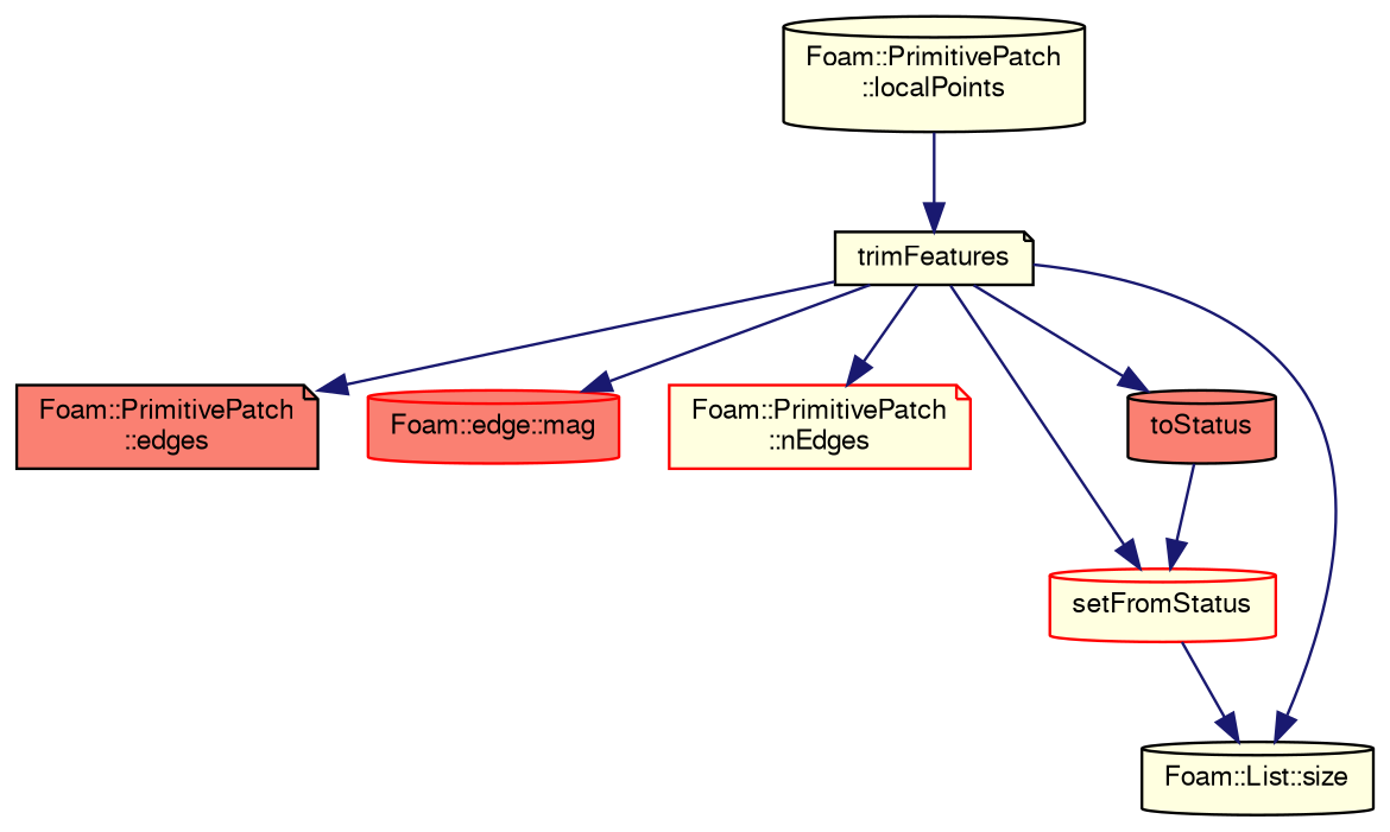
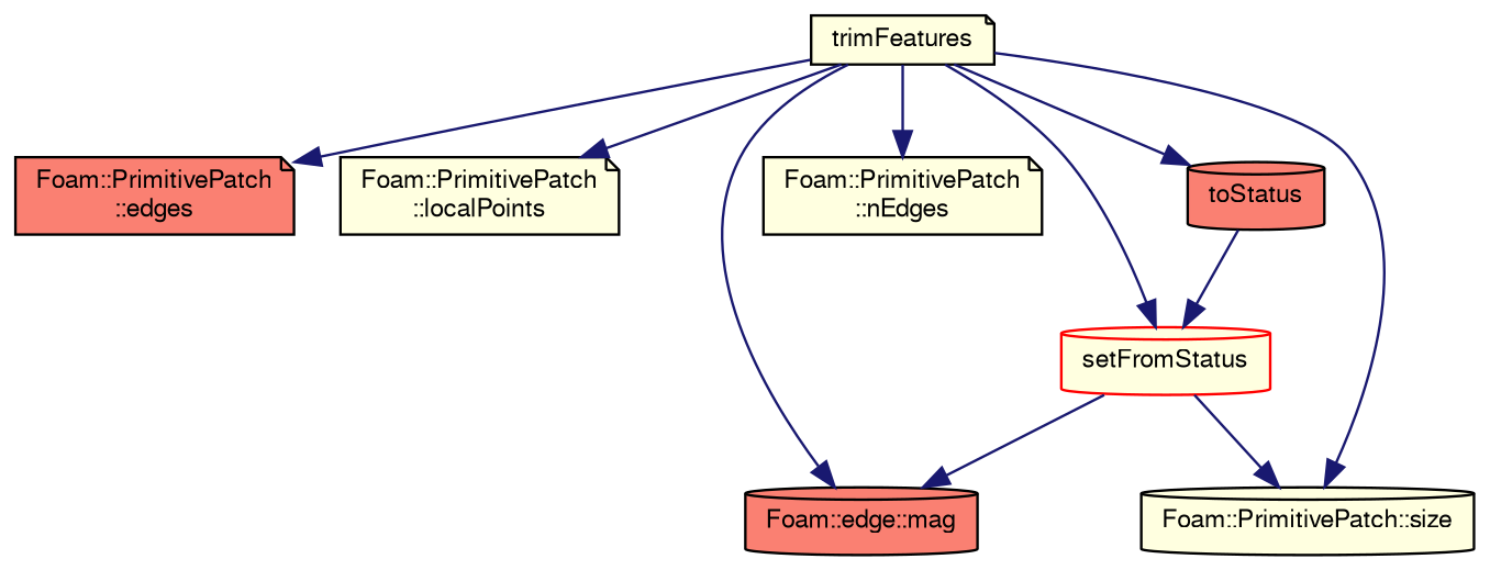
  digraph {
    rankdir=TB
    node [color=black fillcolor=lightyellow fontname=FreeSans fontsize=10 shape=note style=filled]
    edge [color=midnightblue fontname=FreeSans fontsize=10 labelfontname=FreeSans labelfontsize=10 style=solid]
    n1 [fontcolor=black height=0.2 label=trimFeatures width=0.4]
    n2 [fillcolor=salmon height=0.2 label="Foam::PrimitivePatch\l::edges" width=0.4]
-   n3 [height=0.2 label="Foam::PrimitivePatch\l::localPoints" shape=cylinder width=0.4]
-   n4 [color=red fillcolor=salmon height=0.2 label="Foam::edge::mag" shape=cylinder width=0.4]
-   n5 [color=red height=0.2 label="Foam::PrimitivePatch\l::nEdges" width=0.4]
+   n3 [height=0.2 label="Foam::PrimitivePatch\l::localPoints" width=0.4]
+   n4 [fillcolor=salmon height=0.2 label="Foam::edge::mag" shape=cylinder width=0.4]
+   n5 [height=0.2 label="Foam::PrimitivePatch\l::nEdges" width=0.4]
    n6 [color=red height=0.2 label=setFromStatus shape=cylinder width=0.4]
-   n7 [height=0.2 label="Foam::List::size" shape=cylinder width=0.4]
+   n7 [height=0.2 label="Foam::PrimitivePatch::size" shape=cylinder width=0.4]
    n8 [fillcolor=salmon height=0.2 label=toStatus shape=cylinder width=0.4]
    n1 -> n2
-   n3 -> n1
+   n1 -> n3
    n1 -> n4
    n1 -> n5
    n1 -> n6
    n1 -> n7
    n1 -> n8
+   n6 -> n4
    n6 -> n7
    n8 -> n6
  }
